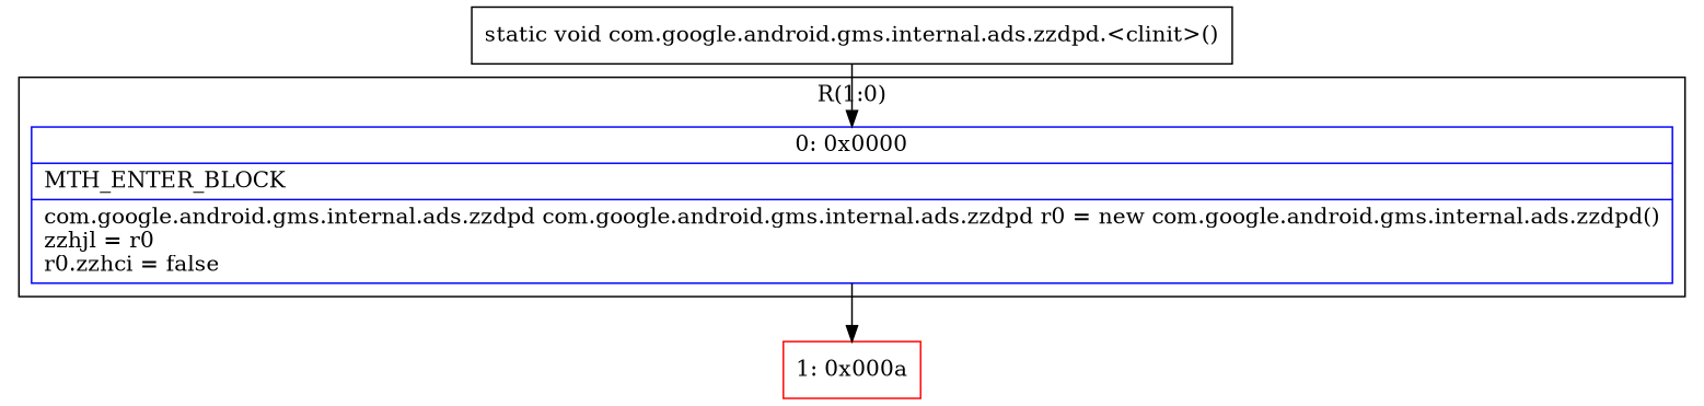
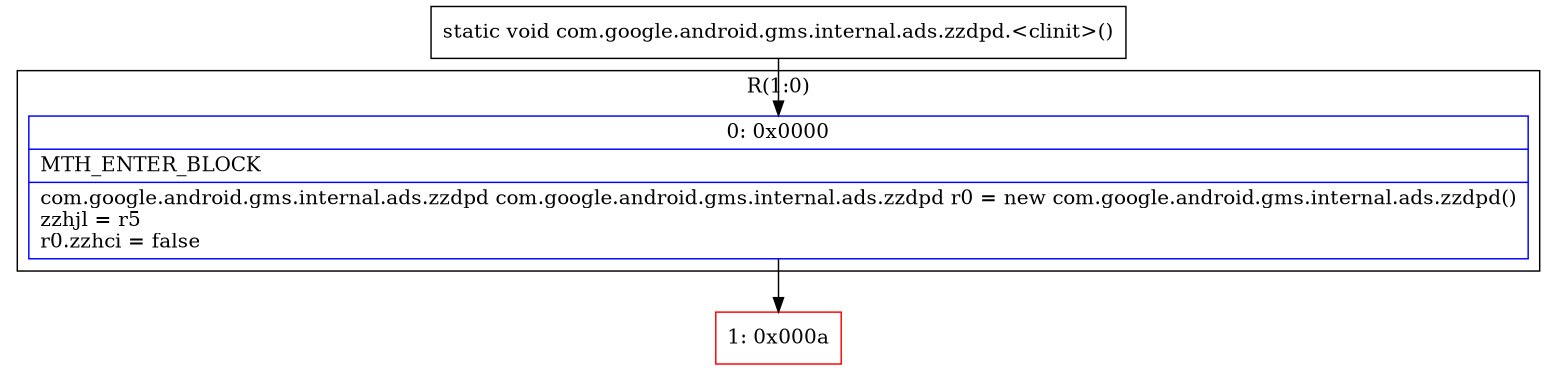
  digraph {
    node [shape=record]
-   n1 [color=blue label="{0\:\ 0x0000|MTH_ENTER_BLOCK\l|com.google.android.gms.internal.ads.zzdpd com.google.android.gms.internal.ads.zzdpd r0 = new com.google.android.gms.internal.ads.zzdpd()\lzzhjl = r0\lr0.zzhci = false\l}"]
+   n1 [color=blue label="{0\:\ 0x0000|MTH_ENTER_BLOCK\l|com.google.android.gms.internal.ads.zzdpd com.google.android.gms.internal.ads.zzdpd r0 = new com.google.android.gms.internal.ads.zzdpd()\lzzhjl = r5\lr0.zzhci = false\l}"]
    n2 [color=red label="{1\:\ 0x000a}"]
    n3 [label="{static void com.google.android.gms.internal.ads.zzdpd.\<clinit\>() }"]
    subgraph cluster_1 {
      label="R(1:0)"
      n1
    }
    n1 -> n2
    n3 -> n1
  }
